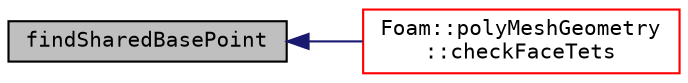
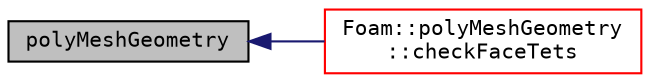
  digraph {
    rankdir=LR
    fontname="DejaVu Sans Mono"
    node [fontname="DejaVu Sans Mono" fontsize=10 shape=record]
-   n1 [color=black fillcolor=grey75 fontcolor=black height=0.2 label=findSharedBasePoint style=filled width=0.4]
+   n1 [color=black fillcolor=grey75 fontcolor=black height=0.2 label=polyMeshGeometry style=filled width=0.4]
    n2 [color=red height=0.2 label="Foam::polyMeshGeometry\l::checkFaceTets" width=0.4]
    n1 -> n2 [color=midnightblue dir=back fontname="DejaVu Sans Mono" fontsize=10 labelfontname=Helvetica labelfontsize=10 style=solid]
  }
